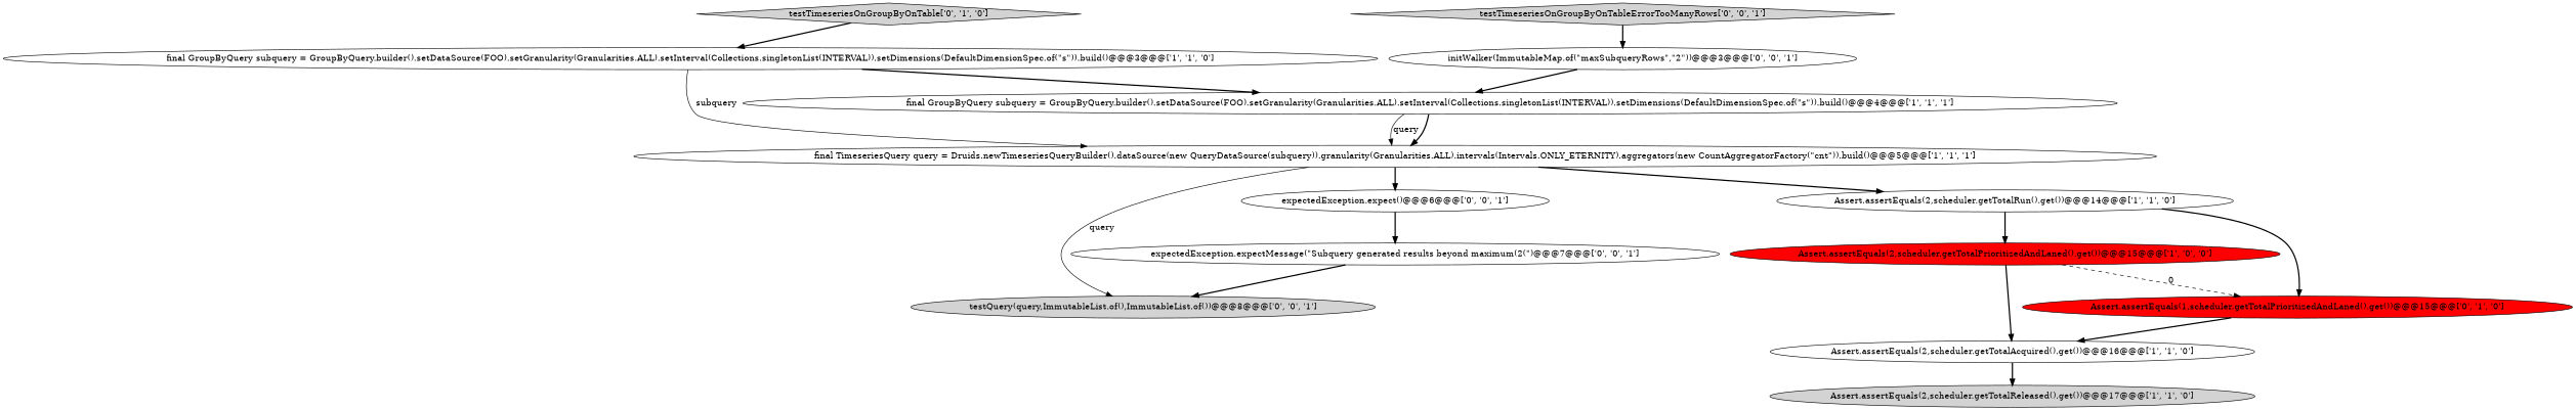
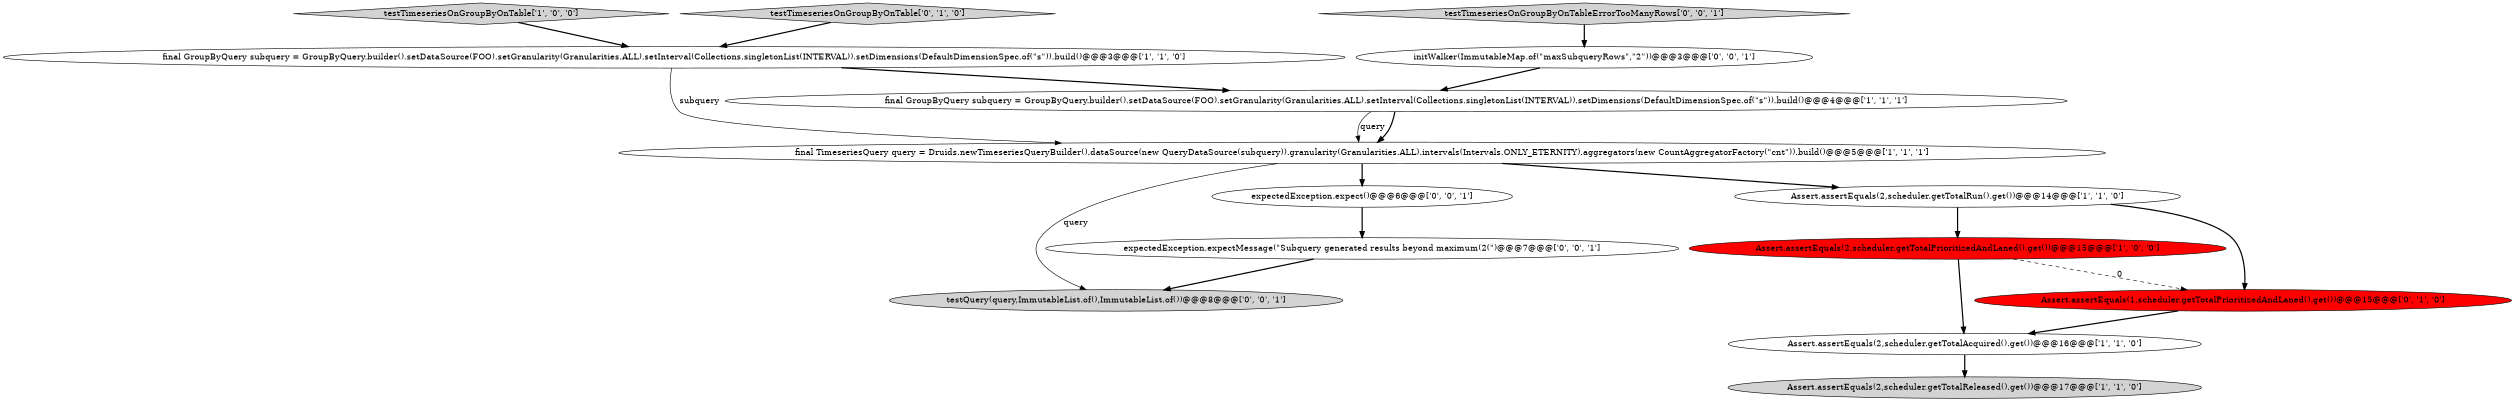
  digraph {
    node [fillcolor=white shape=ellipse style=filled]
    edge [style=bold]
+   n1 [fillcolor=lightgray label="testTimeseriesOnGroupByOnTable['1', '0', '0']" shape=diamond]
    n2 [label="final GroupByQuery subquery = GroupByQuery.builder().setDataSource(FOO).setGranularity(Granularities.ALL).setInterval(Collections.singletonList(INTERVAL)).setDimensions(DefaultDimensionSpec.of(\"s\")).build()@@@3@@@['1', '1', '0']"]
    n3 [fillcolor=red label="Assert.assertEquals(1,scheduler.getTotalPrioritizedAndLaned().get())@@@15@@@['0', '1', '0']"]
    n4 [label="Assert.assertEquals(2,scheduler.getTotalAcquired().get())@@@16@@@['1', '1', '0']"]
    n5 [fillcolor=lightgray label="Assert.assertEquals(2,scheduler.getTotalReleased().get())@@@17@@@['1', '1', '0']"]
    n6 [fillcolor=red label="Assert.assertEquals(2,scheduler.getTotalPrioritizedAndLaned().get())@@@15@@@['1', '0', '0']"]
    n7 [label="final TimeseriesQuery query = Druids.newTimeseriesQueryBuilder().dataSource(new QueryDataSource(subquery)).granularity(Granularities.ALL).intervals(Intervals.ONLY_ETERNITY).aggregators(new CountAggregatorFactory(\"cnt\")).build()@@@5@@@['1', '1', '1']"]
    n8 [label="expectedException.expect()@@@6@@@['0', '0', '1']"]
    n9 [fillcolor=lightgray label="testQuery(query,ImmutableList.of(),ImmutableList.of())@@@8@@@['0', '0', '1']"]
    n10 [label="Assert.assertEquals(2,scheduler.getTotalRun().get())@@@14@@@['1', '1', '0']"]
    n11 [label="final GroupByQuery subquery = GroupByQuery.builder().setDataSource(FOO).setGranularity(Granularities.ALL).setInterval(Collections.singletonList(INTERVAL)).setDimensions(DefaultDimensionSpec.of(\"s\")).build()@@@4@@@['1', '1', '1']"]
    n12 [label="expectedException.expectMessage(\"Subquery generated results beyond maximum(2(\")@@@7@@@['0', '0', '1']"]
    n13 [label="initWalker(ImmutableMap.of(\"maxSubqueryRows\",\"2\"))@@@3@@@['0', '0', '1']"]
    n14 [fillcolor=lightgray label="testTimeseriesOnGroupByOnTableErrorTooManyRows['0', '0', '1']" shape=diamond]
    n15 [fillcolor=lightgray label="testTimeseriesOnGroupByOnTable['0', '1', '0']" shape=diamond]
+   n1 -> n2
    n2 -> n7 [label=subquery style=solid]
    n2 -> n11
    n3 -> n4
    n4 -> n5
    n6 -> n3 [label=0 style=dashed]
    n6 -> n4
    n7 -> n8
    n7 -> n9 [label=query style=solid]
    n7 -> n10
    n8 -> n12
    n10 -> n3
    n10 -> n6
    n11 -> n7
    n11 -> n7 [label=query style=solid]
    n12 -> n9
    n13 -> n11
    n14 -> n13
    n15 -> n2
  }
